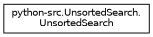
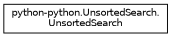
  digraph {
    rankdir=LR
-   n1 [color=black fillcolor=white fontname=Helvetica fontsize=10 height=0.2 label="python-src.UnsortedSearch.\lUnsortedSearch" shape=record style=filled width=0.4]
+   n1 [color=black fillcolor=white fontname=Helvetica fontsize=10 height=0.2 label="python-python.UnsortedSearch.\lUnsortedSearch" shape=record style=filled width=0.4]
  }
